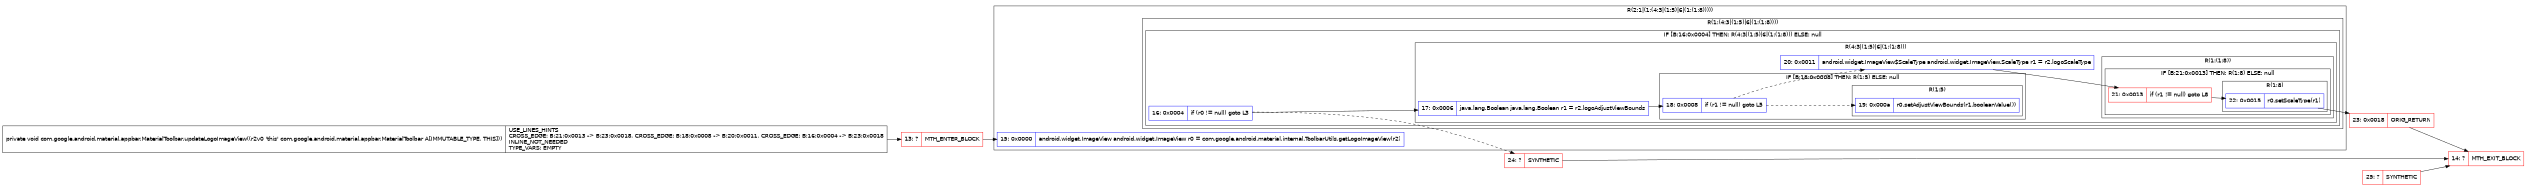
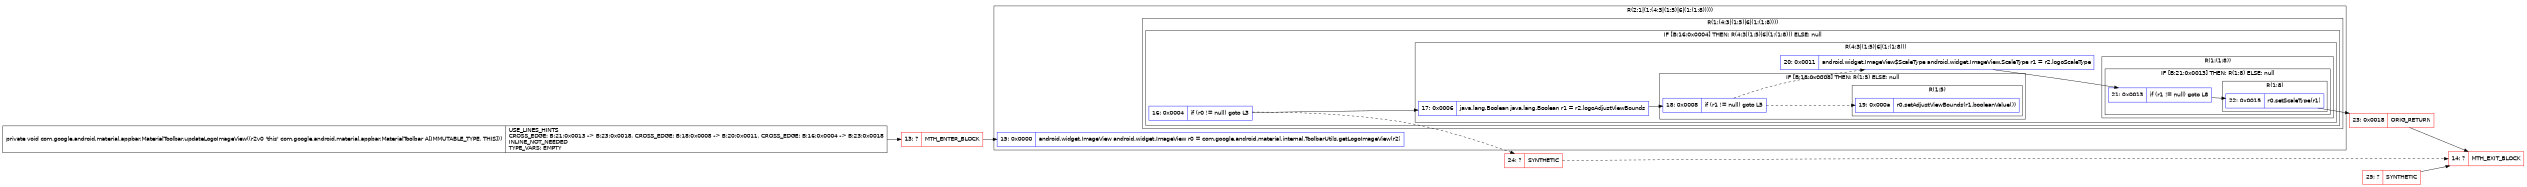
  digraph {
    fontname="DejaVu Sans"
    rankdir=LR
    node [color=blue fontname="DejaVu Sans" shape=record]
    edge [fontname="DejaVu Sans"]
    n1 [label="{19\:\ 0x000a|r0.setAdjustViewBounds(r1.booleanValue())\l}"]
    n2 [label="{18\:\ 0x0008|if (r1 != null) goto L5\l}"]
    n3 [label="{22\:\ 0x0015|r0.setScaleType(r1)\l}"]
-   n4 [color=red label="{21\:\ 0x0013|if (r1 != null) goto L8\l}"]
+   n4 [label="{21\:\ 0x0013|if (r1 != null) goto L8\l}"]
    n5 [label="{17\:\ 0x0006|java.lang.Boolean java.lang.Boolean r1 = r2.logoAdjustViewBounds\l}"]
    n6 [label="{20\:\ 0x0011|android.widget.ImageView$ScaleType android.widget.ImageView.ScaleType r1 = r2.logoScaleType\l}"]
    n7 [label="{16\:\ 0x0004|if (r0 != null) goto L3\l}"]
    n8 [label="{15\:\ 0x0000|android.widget.ImageView android.widget.ImageView r0 = com.google.android.material.internal.ToolbarUtils.getLogoImageView(r2)\l}"]
    n9 [color=red label="{23\:\ 0x0018|ORIG_RETURN\l}"]
    n10 [color=red label="{24\:\ ?|SYNTHETIC\l}"]
    n11 [color=red label="{14\:\ ?|MTH_EXIT_BLOCK\l}"]
    n12 [color=red label="{25\:\ ?|SYNTHETIC\l}"]
    n13 [color=red label="{13\:\ ?|MTH_ENTER_BLOCK\l}"]
    n14 [label="{private void com.google.android.material.appbar.MaterialToolbar.updateLogoImageView((r2v0 'this' com.google.android.material.appbar.MaterialToolbar A[IMMUTABLE_TYPE, THIS]))  | USE_LINES_HINTS\lCROSS_EDGE: B:21:0x0013 \-\> B:23:0x0018, CROSS_EDGE: B:18:0x0008 \-\> B:20:0x0011, CROSS_EDGE: B:16:0x0004 \-\> B:23:0x0018\lINLINE_NOT_NEEDED\lTYPE_VARS: EMPTY\l}" color=""]
    subgraph cluster_1 {
      label="R(2:1|(1:(4:3|(1:5)|6|(1:(1:8)))))"
      n8
      subgraph cluster_2 {
        label="R(1:(4:3|(1:5)|6|(1:(1:8))))"
        subgraph cluster_3 {
          label="IF [B:16:0x0004] THEN: R(4:3|(1:5)|6|(1:(1:8))) ELSE: null"
          n7
          subgraph cluster_4 {
            label="R(4:3|(1:5)|6|(1:(1:8)))"
            n5
            n6
            subgraph cluster_5 {
              label="IF [B:18:0x0008] THEN: R(1:5) ELSE: null"
              n2
              subgraph cluster_6 {
                label="R(1:5)"
                n1
              }
            }
            subgraph cluster_7 {
              label="R(1:(1:8))"
              subgraph cluster_8 {
                label="IF [B:21:0x0013] THEN: R(1:8) ELSE: null"
                n4
                subgraph cluster_9 {
                  label="R(1:8)"
                  n3
                }
              }
            }
          }
        }
      }
    }
    n2 -> n1 [style=dashed]
    n2 -> n6 [style=dashed]
    n3 -> n9
    n4 -> n3
    n5 -> n2
    n6 -> n4
    n7 -> n5
    n7 -> n10 [style=dashed]
    n9 -> n11
-   n10 -> n11
+   n10 -> n11 [style=dashed]
    n12 -> n11
    n13 -> n8
    n14 -> n13
  }
